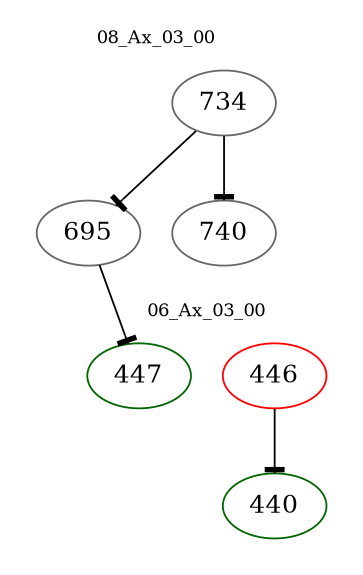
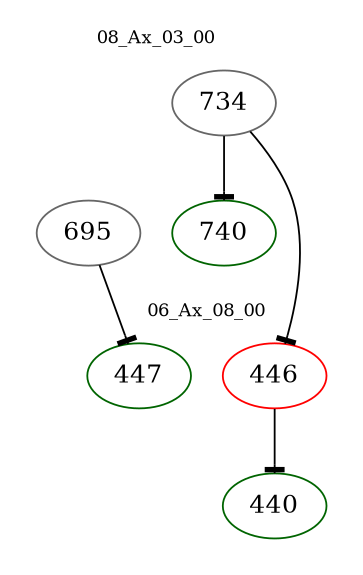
  digraph {
    node [color=gray40]
    edge [arrowhead=tee color=black style=solid]
    n1 [color=red label=446]
    n2 [color=darkgreen label=440]
    n3 [color=darkgreen label=447]
    n4 [label=734]
    n5 [label=695]
-   n6 [label=740]
+   n6 [color=darkgreen label=740]
    subgraph cluster_1 {
      color=white
      fontsize=10
-     label="06_Ax_03_00"
+     label="06_Ax_08_00"
      n1
      n2
      n3
    }
    subgraph cluster_2 {
      color=white
      fontsize=10
      label="08_Ax_03_00"
      n4
      n5
      n6
    }
    n1 -> n2
-   n4 -> n5
+   n4 -> n1
    n4 -> n6
    n5 -> n3
  }
